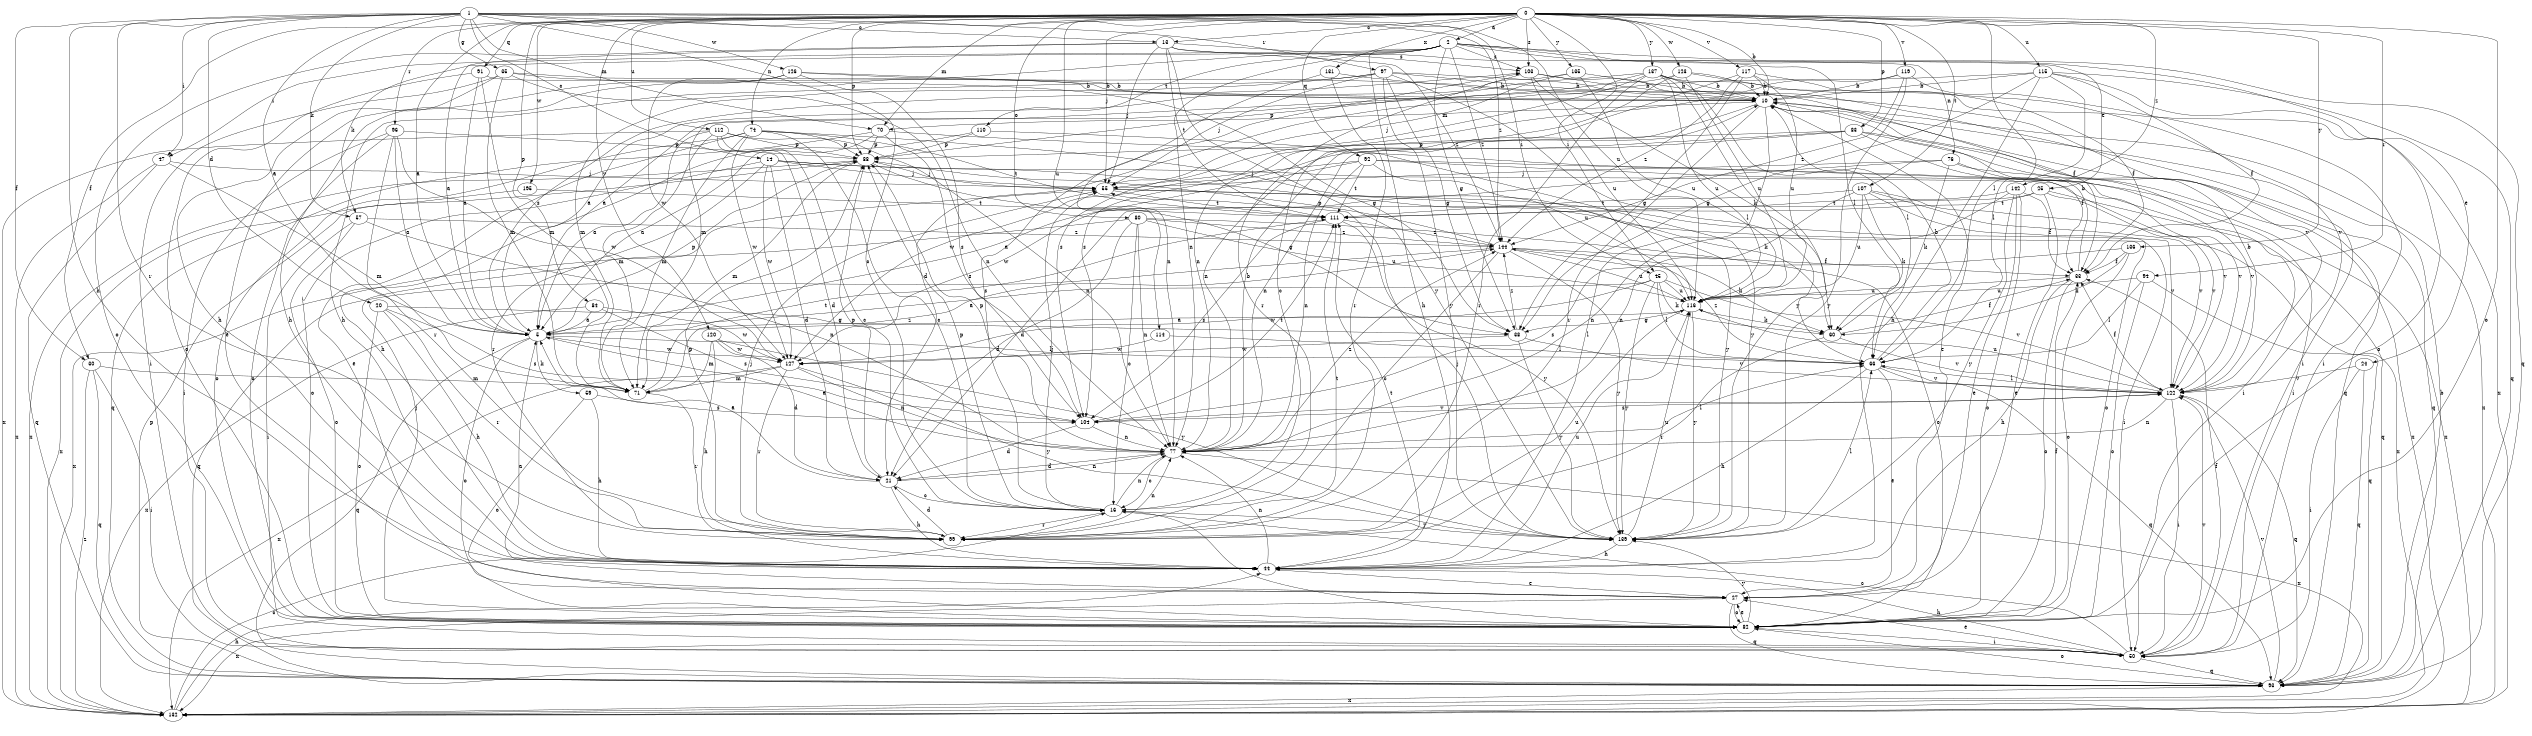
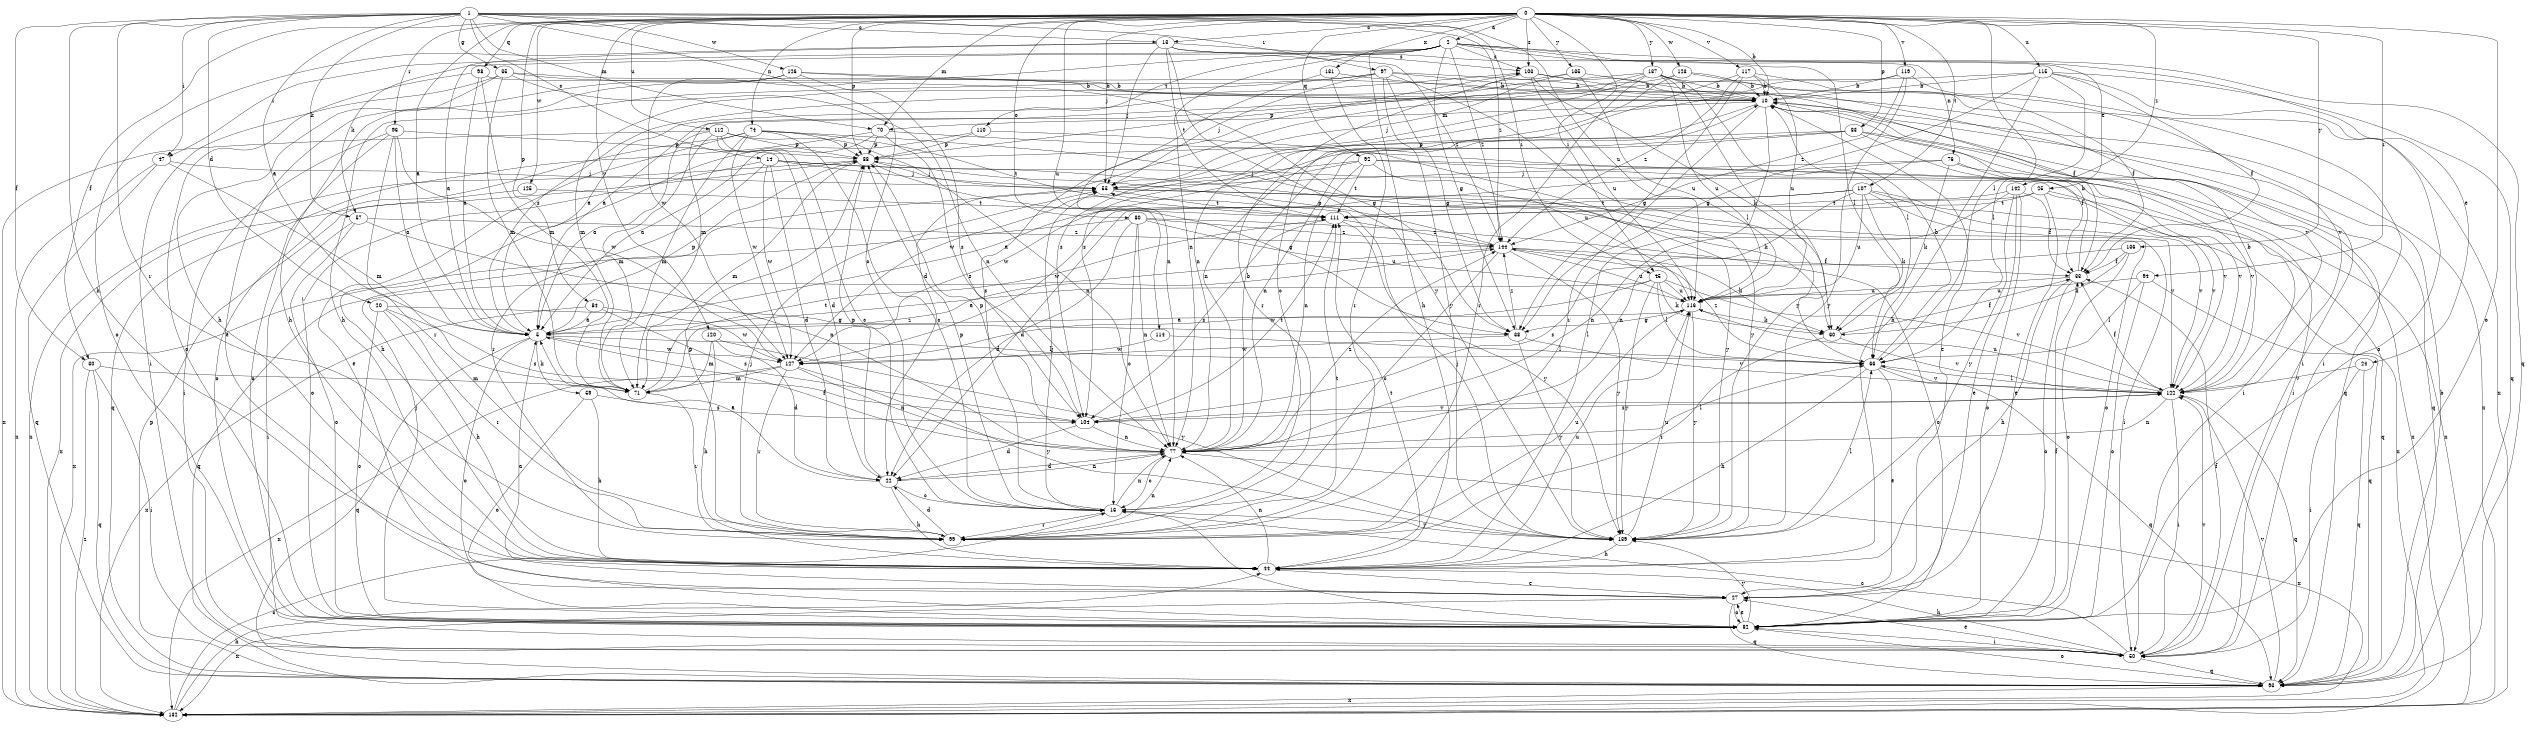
  strict digraph {
    0
    2
    5
    10
    13
    30
    45
    55
    66
    70
    74
    80
    82
    83
    84
    88
-   91
+   91 [label=98]
    92
    94
    96
    103
    107
    112
    114
    115
    117
    119
    120
    123
-   125 [label=195]
+   125
    131
    135
    136
    137
    142
    44
    47
    57
    144
    24
    25
    38
    76
    77
    93
    110
    127
    59
    99
    27
    132
    111
    139
    50
    71
    116
    60
    122
    104
    16
-   22 [label=21]
+   22
    33
    1
    14
    20
    35
    97
    126
    0 -> 2 [label=a]
    0 -> 5 [label=a]
    0 -> 10 [label=b]
    0 -> 13 [label=c]
    0 -> 30 [label=f]
    0 -> 45 [label=i]
    0 -> 55 [label=j]
    0 -> 66 [label=l]
    0 -> 70 [label=m]
    0 -> 74 [label=n]
    0 -> 80 [label=o]
    0 -> 82 [label=o]
    0 -> 83 [label=p]
    0 -> 84 [label=p]
    0 -> 88 [label=p]
    0 -> 91 [label=q]
    0 -> 92 [label=q]
    0 -> 94 [label=r]
    0 -> 96 [label=r]
    0 -> 103 [label=s]
    0 -> 107 [label=t]
    0 -> 112 [label=u]
    0 -> 114 [label=u]
    0 -> 115 [label=u]
    0 -> 117 [label=v]
    0 -> 119 [label=v]
    0 -> 120 [label=v]
    0 -> 123 [label=w]
    0 -> 125 [label=w]
    0 -> 131 [label=x]
    0 -> 135 [label=y]
    0 -> 136 [label=y]
    0 -> 137 [label=y]
    0 -> 142 [label=z]
    2 -> 103 [label=s]
    2 -> 44 [label=h]
    2 -> 47 [label=i]
    2 -> 57 [label=k]
    2 -> 144 [label=z]
    2 -> 24 [label=e]
    2 -> 25 [label=e]
    2 -> 38 [label=g]
    2 -> 76 [label=n]
    2 -> 77 [label=n]
    2 -> 93 [label=q]
    2 -> 110 [label=t]
    2 -> 127 [label=w]
    5 -> 66 [label=l]
    5 -> 82 [label=o]
    5 -> 88 [label=p]
    5 -> 103 [label=s]
    5 -> 93 [label=q]
    5 -> 127 [label=w]
    5 -> 59 [label=k]
    10 -> 70 [label=m]
    10 -> 44 [label=l]
    10 -> 77 [label=n]
    10 -> 93 [label=q]
    10 -> 99 [label=r]
    10 -> 27 [label=e]
    10 -> 132 [label=x]
    13 -> 5 [label=a]
    13 -> 55 [label=j]
    13 -> 66 [label=l]
    13 -> 82 [label=o]
    13 -> 103 [label=s]
    13 -> 144 [label=z]
    13 -> 111 [label=t]
    13 -> 139 [label=y]
    30 -> 93 [label=q]
    30 -> 132 [label=z]
    30 -> 50 [label=i]
    30 -> 71 [label=m]
    45 -> 5 [label=a]
    45 -> 66 [label=l]
    45 -> 127 [label=w]
    45 -> 139 [label=y]
    45 -> 116 [label=u]
    45 -> 60 [label=k]
    45 -> 122 [label=v]
    55 -> 111 [label=t]
    55 -> 50 [label=i]
    55 -> 122 [label=v]
    66 -> 10 [label=b]
    66 -> 44 [label=h]
    66 -> 144 [label=z]
    66 -> 93 [label=q]
    66 -> 27 [label=e]
    66 -> 122 [label=v]
    70 -> 88 [label=p]
    70 -> 44 [label=h]
    70 -> 93 [label=q]
    70 -> 50 [label=i]
    70 -> 104 [label=s]
    74 -> 82 [label=o]
    74 -> 88 [label=p]
    74 -> 127 [label=w]
    74 -> 27 [label=e]
    74 -> 111 [label=t]
    74 -> 71 [label=m]
    74 -> 116 [label=u]
    74 -> 16 [label=c]
    80 -> 82 [label=o]
    80 -> 144 [label=z]
    80 -> 77 [label=n]
    80 -> 132 [label=x]
    80 -> 116 [label=u]
    80 -> 16 [label=c]
    80 -> 22 [label=d]
    82 -> 55 [label=j]
    82 -> 27 [label=e]
    82 -> 139 [label=y]
    82 -> 50 [label=i]
    82 -> 33 [label=f]
    83 -> 88 [label=p]
    83 -> 77 [label=n]
    83 -> 93 [label=q]
    83 -> 127 [label=w]
    83 -> 50 [label=i]
    83 -> 33 [label=f]
    84 -> 5 [label=a]
    84 -> 127 [label=w]
    84 -> 132 [label=x]
    84 -> 104 [label=s]
    88 -> 55 [label=j]
    88 -> 38 [label=g]
    88 -> 132 [label=x]
    88 -> 71 [label=m]
    91 -> 5 [label=a]
    91 -> 10 [label=b]
    91 -> 82 [label=o]
    91 -> 71 [label=m]
    92 -> 55 [label=j]
    92 -> 77 [label=n]
    92 -> 127 [label=w]
    92 -> 132 [label=x]
    92 -> 111 [label=t]
    92 -> 139 [label=y]
    92 -> 122 [label=v]
    94 -> 66 [label=l]
    94 -> 82 [label=o]
    94 -> 93 [label=q]
    94 -> 116 [label=u]
    96 -> 5 [label=a]
    96 -> 82 [label=o]
    96 -> 88 [label=p]
    96 -> 127 [label=w]
    96 -> 99 [label=r]
    96 -> 50 [label=i]
    103 -> 10 [label=b]
    103 -> 99 [label=r]
    103 -> 50 [label=i]
    103 -> 116 [label=u]
    103 -> 60 [label=k]
    107 -> 82 [label=o]
    107 -> 77 [label=n]
    107 -> 132 [label=x]
    107 -> 111 [label=t]
    107 -> 116 [label=u]
    107 -> 60 [label=k]
    107 -> 122 [label=v]
    112 -> 5 [label=a]
    112 -> 88 [label=p]
    112 -> 77 [label=n]
    112 -> 132 [label=x]
    112 -> 71 [label=m]
    112 -> 16 [label=c]
    112 -> 22 [label=d]
    114 -> 66 [label=l]
    114 -> 127 [label=w]
    115 -> 5 [label=a]
    115 -> 10 [label=b]
    115 -> 66 [label=l]
    115 -> 82 [label=o]
    115 -> 44 [label=h]
    115 -> 38 [label=g]
    115 -> 93 [label=q]
    115 -> 33 [label=f]
    117 -> 10 [label=b]
    117 -> 144 [label=z]
    117 -> 38 [label=g]
    117 -> 116 [label=u]
    117 -> 16 [label=c]
    117 -> 33 [label=f]
    119 -> 10 [label=b]
    119 -> 144 [label=z]
    119 -> 139 [label=y]
    119 -> 50 [label=i]
    119 -> 104 [label=s]
    120 -> 44 [label=h]
-   120 -> 127 [label=w]
+   107 -> 127 [label=w]
    120 -> 139 [label=y]
    120 -> 71 [label=m]
    120 -> 22 [label=d]
    123 -> 10 [label=b]
    123 -> 77 [label=n]
    123 -> 71 [label=m]
-   123 -> 116 [label=u]
    123 -> 122 [label=v]
    125 -> 132 [label=x]
    125 -> 111 [label=t]
    131 -> 10 [label=b]
    131 -> 77 [label=n]
    131 -> 99 [label=r]
    135 -> 5 [label=a]
    135 -> 10 [label=b]
    135 -> 55 [label=j]
    135 -> 116 [label=u]
    136 -> 82 [label=o]
    136 -> 60 [label=k]
    136 -> 104 [label=s]
    136 -> 33 [label=f]
    137 -> 10 [label=b]
    137 -> 66 [label=l]
    137 -> 88 [label=p]
    137 -> 99 [label=r]
    137 -> 132 [label=x]
    137 -> 139 [label=y]
    137 -> 116 [label=u]
    137 -> 104 [label=s]
    137 -> 22 [label=d]
    142 -> 82 [label=o]
    142 -> 77 [label=n]
    142 -> 27 [label=e]
    142 -> 111 [label=t]
    142 -> 139 [label=y]
    142 -> 33 [label=f]
    44 -> 77 [label=n]
    44 -> 27 [label=e]
    44 -> 111 [label=t]
    44 -> 116 [label=u]
    47 -> 55 [label=j]
    47 -> 93 [label=q]
    47 -> 132 [label=x]
    47 -> 71 [label=m]
    57 -> 82 [label=o]
    57 -> 144 [label=z]
    57 -> 77 [label=n]
    57 -> 50 [label=i]
    144 -> 88 [label=p]
    144 -> 93 [label=q]
    144 -> 139 [label=y]
    144 -> 116 [label=u]
    144 -> 60 [label=k]
    144 -> 16 [label=c]
    144 -> 33 [label=f]
    24 -> 93 [label=q]
    24 -> 50 [label=i]
    24 -> 122 [label=v]
    25 -> 93 [label=q]
    25 -> 27 [label=e]
    25 -> 111 [label=t]
    25 -> 122 [label=v]
    25 -> 22 [label=d]
    38 -> 144 [label=z]
    38 -> 127 [label=w]
    38 -> 139 [label=y]
    38 -> 122 [label=v]
    76 -> 5 [label=a]
    76 -> 55 [label=j]
    76 -> 132 [label=x]
    76 -> 60 [label=k]
    76 -> 122 [label=v]
-   77 -> 5 [label=a]
+   77 -> 5 [label=f]
    77 -> 10 [label=b]
    77 -> 66 [label=l]
    77 -> 88 [label=p]
    77 -> 144 [label=z]
    77 -> 132 [label=x]
    77 -> 16 [label=c]
    77 -> 22 [label=d]
    93 -> 10 [label=b]
    93 -> 82 [label=o]
    93 -> 88 [label=p]
    93 -> 132 [label=x]
    93 -> 122 [label=v]
    110 -> 5 [label=a]
    110 -> 88 [label=p]
    110 -> 139 [label=y]
    127 -> 77 [label=n]
    127 -> 99 [label=r]
    127 -> 132 [label=x]
    127 -> 139 [label=y]
    127 -> 71 [label=m]
    59 -> 82 [label=o]
    59 -> 44 [label=h]
    59 -> 104 [label=s]
    99 -> 55 [label=j]
    99 -> 88 [label=p]
    99 -> 77 [label=n]
    99 -> 111 [label=t]
    99 -> 116 [label=u]
    99 -> 22 [label=d]
    27 -> 5 [label=a]
    27 -> 82 [label=o]
    27 -> 93 [label=q]
    27 -> 132 [label=x]
    132 -> 44 [label=h]
    132 -> 16 [label=c]
    111 -> 144 [label=z]
    111 -> 139 [label=y]
    111 -> 104 [label=s]
    139 -> 55 [label=j]
    139 -> 66 [label=l]
    139 -> 44 [label=h]
    139 -> 116 [label=u]
    50 -> 44 [label=h]
    50 -> 93 [label=q]
    50 -> 27 [label=e]
    50 -> 122 [label=v]
    50 -> 16 [label=c]
    50 -> 33 [label=f]
    71 -> 144 [label=z]
    71 -> 99 [label=r]
    71 -> 111 [label=t]
    116 -> 5 [label=a]
    116 -> 38 [label=g]
    116 -> 139 [label=y]
    116 -> 60 [label=k]
    60 -> 99 [label=r]
    60 -> 122 [label=v]
    60 -> 33 [label=f]
    122 -> 10 [label=b]
    122 -> 66 [label=l]
    122 -> 77 [label=n]
    122 -> 93 [label=q]
    122 -> 50 [label=i]
    122 -> 116 [label=u]
    122 -> 104 [label=s]
    122 -> 33 [label=f]
    104 -> 77 [label=n]
    104 -> 111 [label=t]
    104 -> 122 [label=v]
    104 -> 22 [label=d]
    16 -> 55 [label=j]
    16 -> 82 [label=o]
    16 -> 88 [label=p]
    16 -> 103 [label=s]
    16 -> 77 [label=n]
    16 -> 99 [label=r]
    16 -> 139 [label=y]
    22 -> 5 [label=a]
    22 -> 88 [label=p]
    22 -> 44 [label=h]
    22 -> 77 [label=n]
    22 -> 16 [label=c]
    33 -> 10 [label=b]
    33 -> 82 [label=o]
    33 -> 44 [label=h]
    33 -> 116 [label=u]
    1 -> 5 [label=a]
    1 -> 13 [label=c]
    1 -> 30 [label=f]
    1 -> 45 [label=i]
    1 -> 70 [label=m]
    1 -> 44 [label=h]
    1 -> 47 [label=i]
    1 -> 57 [label=k]
    1 -> 144 [label=z]
    1 -> 99 [label=r]
    1 -> 116 [label=u]
    1 -> 16 [label=c]
    1 -> 14 [label=c]
    1 -> 20 [label=d]
    1 -> 35 [label=g]
    1 -> 97 [label=r]
    1 -> 126 [label=w]
    14 -> 55 [label=j]
    14 -> 82 [label=o]
    14 -> 127 [label=w]
    14 -> 99 [label=r]
    14 -> 60 [label=k]
    14 -> 122 [label=v]
    14 -> 22 [label=d]
    20 -> 82 [label=o]
    20 -> 44 [label=h]
    20 -> 38 [label=g]
    20 -> 99 [label=r]
    20 -> 104 [label=s]
    35 -> 10 [label=b]
    35 -> 44 [label=h]
    35 -> 38 [label=g]
    35 -> 77 [label=n]
    35 -> 50 [label=i]
    35 -> 71 [label=m]
    97 -> 10 [label=b]
    97 -> 55 [label=j]
    97 -> 66 [label=l]
    97 -> 44 [label=h]
    97 -> 38 [label=g]
    97 -> 139 [label=y]
    97 -> 71 [label=m]
    97 -> 33 [label=f]
    126 -> 10 [label=b]
    126 -> 44 [label=h]
    126 -> 27 [label=e]
    126 -> 122 [label=v]
    126 -> 104 [label=s]
  }
